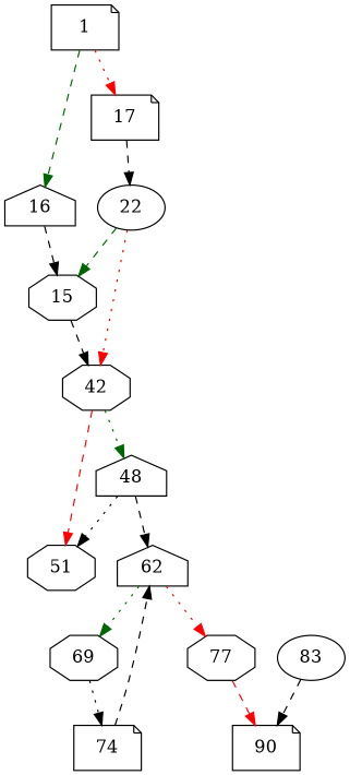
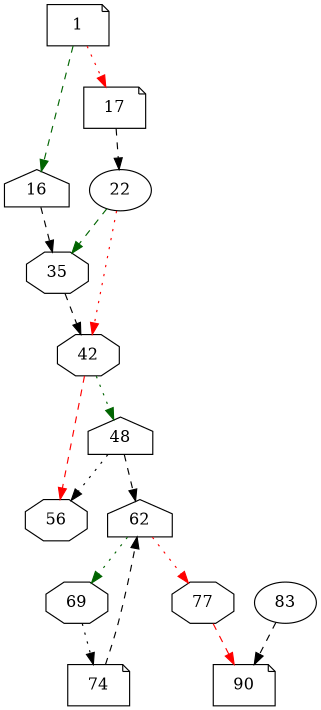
  strict digraph {
    node [shape=octagon]
    edge [style=dashed]
    1 [entry=true shape=note]
    16 [shape=house]
    17 [shape=note]
-   35 [label=15]
+   35
    22 [shape=ellipse]
    42
    48 [shape=house]
-   51
+   51 [label=56]
    62 [shape=house]
    69
    77
    74 [shape=note]
    90 [shape=note]
    83 [shape=ellipse]
    1 -> 16 [color=darkgreen cond=true]
    1 -> 17 [color=red cond=false style=dotted]
    16 -> 35
    17 -> 22
    35 -> 42
    22 -> 35 [color=darkgreen cond=true]
    22 -> 42 [color=red cond=false style=dotted]
    42 -> 48 [color=darkgreen cond=true style=dotted]
    42 -> 51 [color=red cond=false]
    48 -> 51 [style=dotted]
    48 -> 62
    62 -> 69 [color=darkgreen cond=true style=dotted]
    62 -> 77 [color=red cond=false style=dotted]
    69 -> 74 [style=dotted]
    77 -> 90 [color=red cond=false]
    74 -> 62
    83 -> 90
  }
